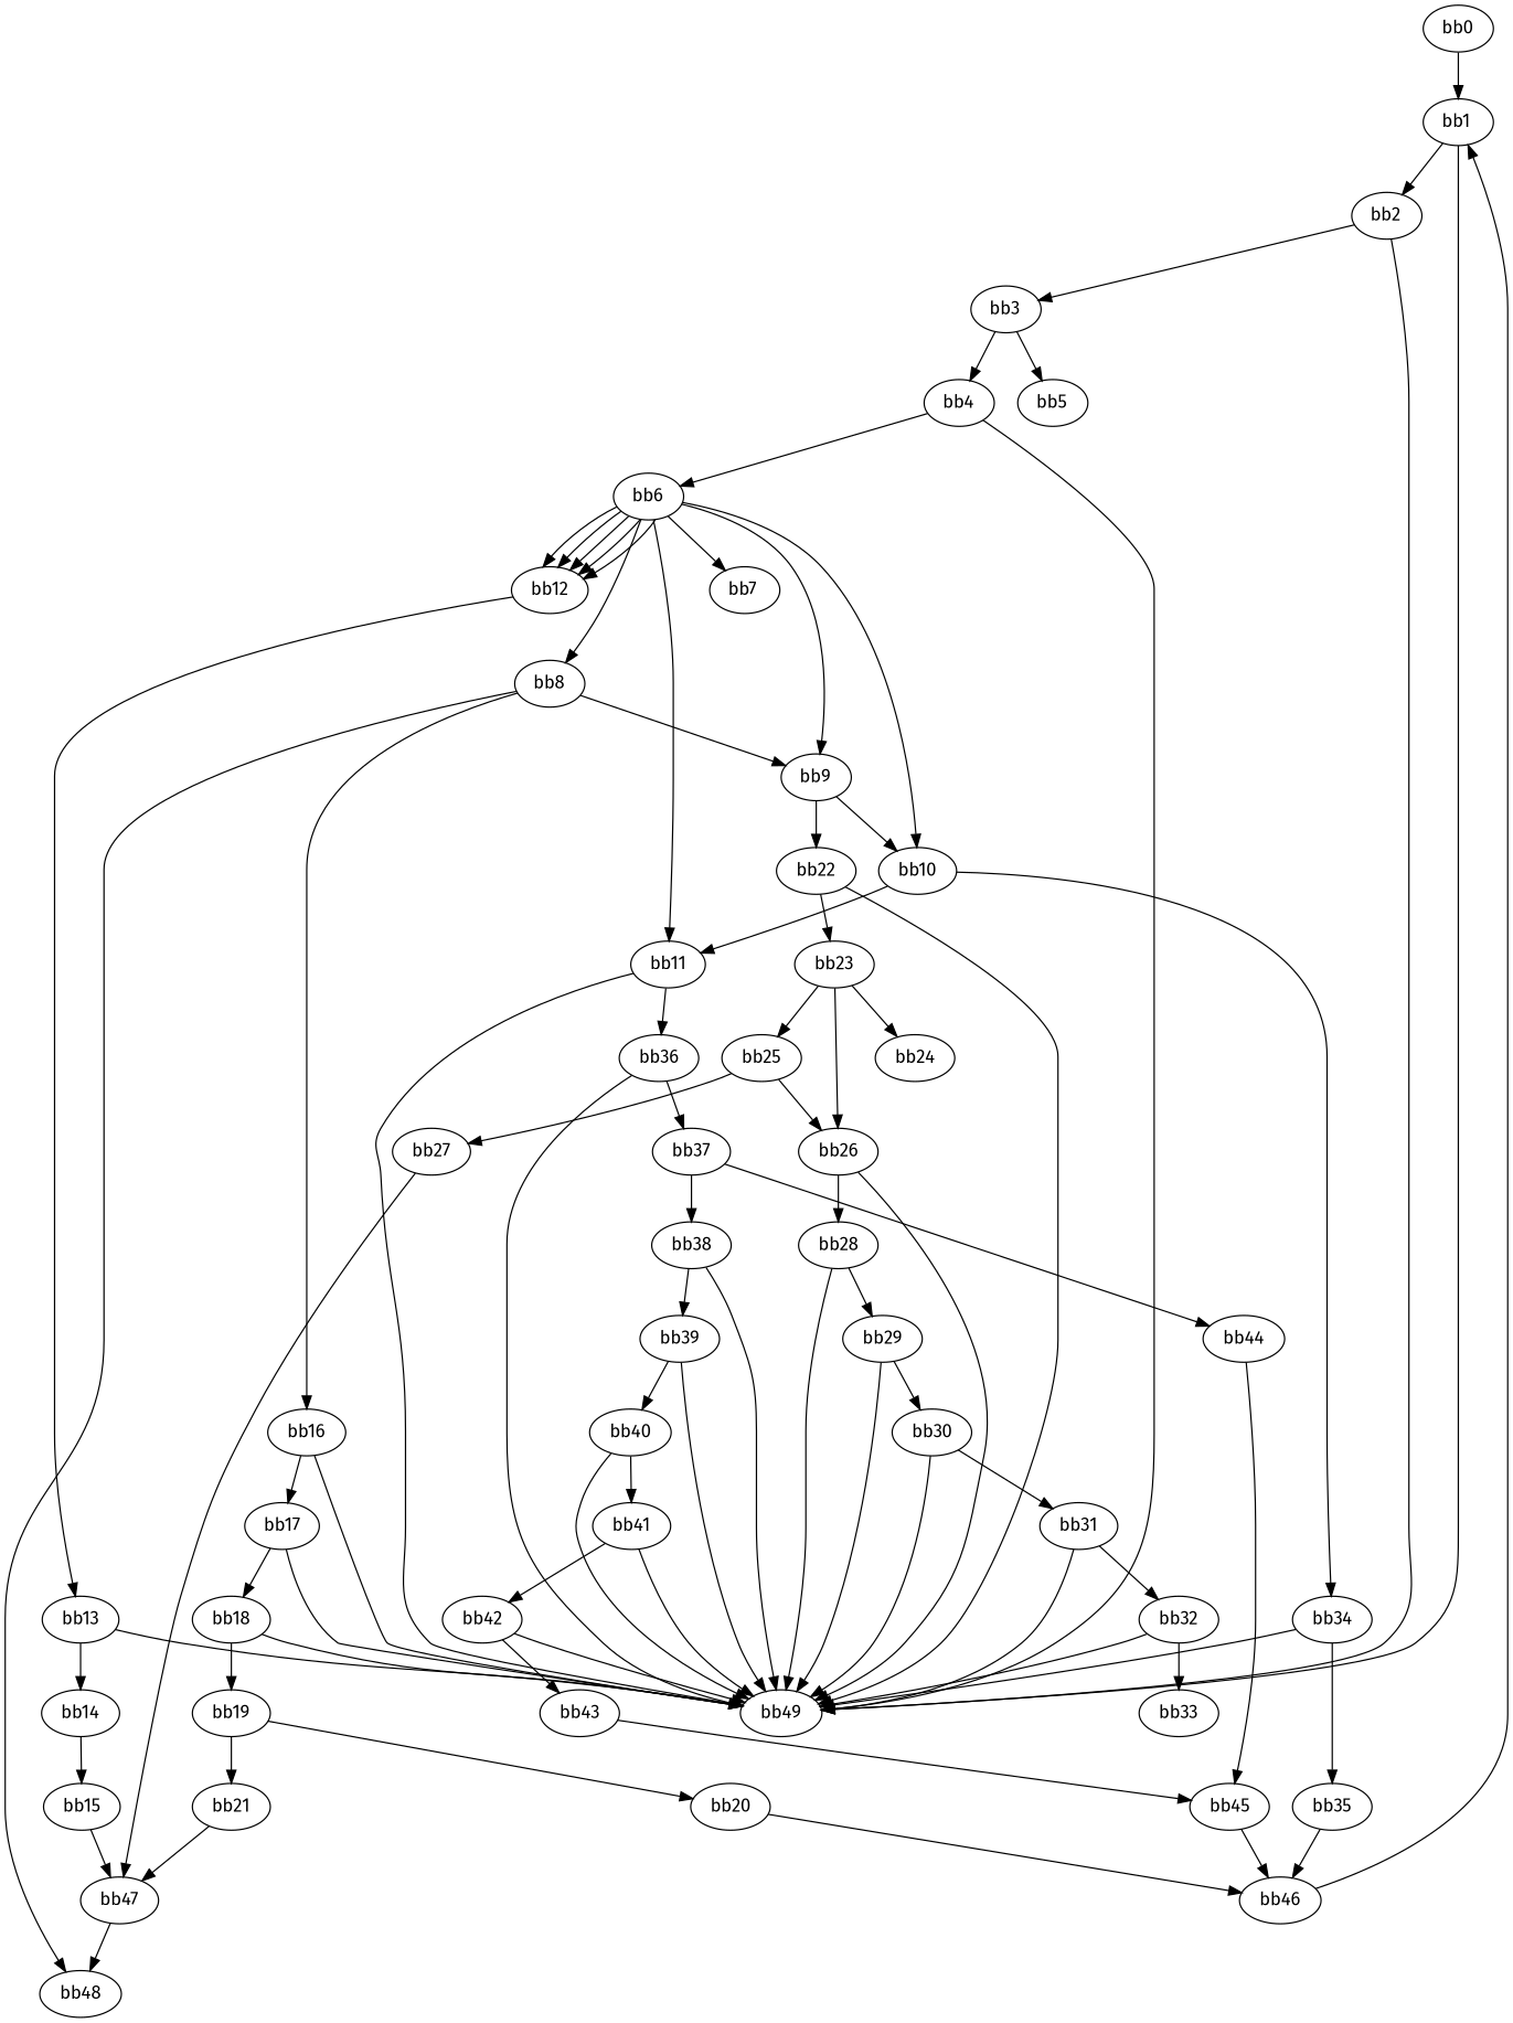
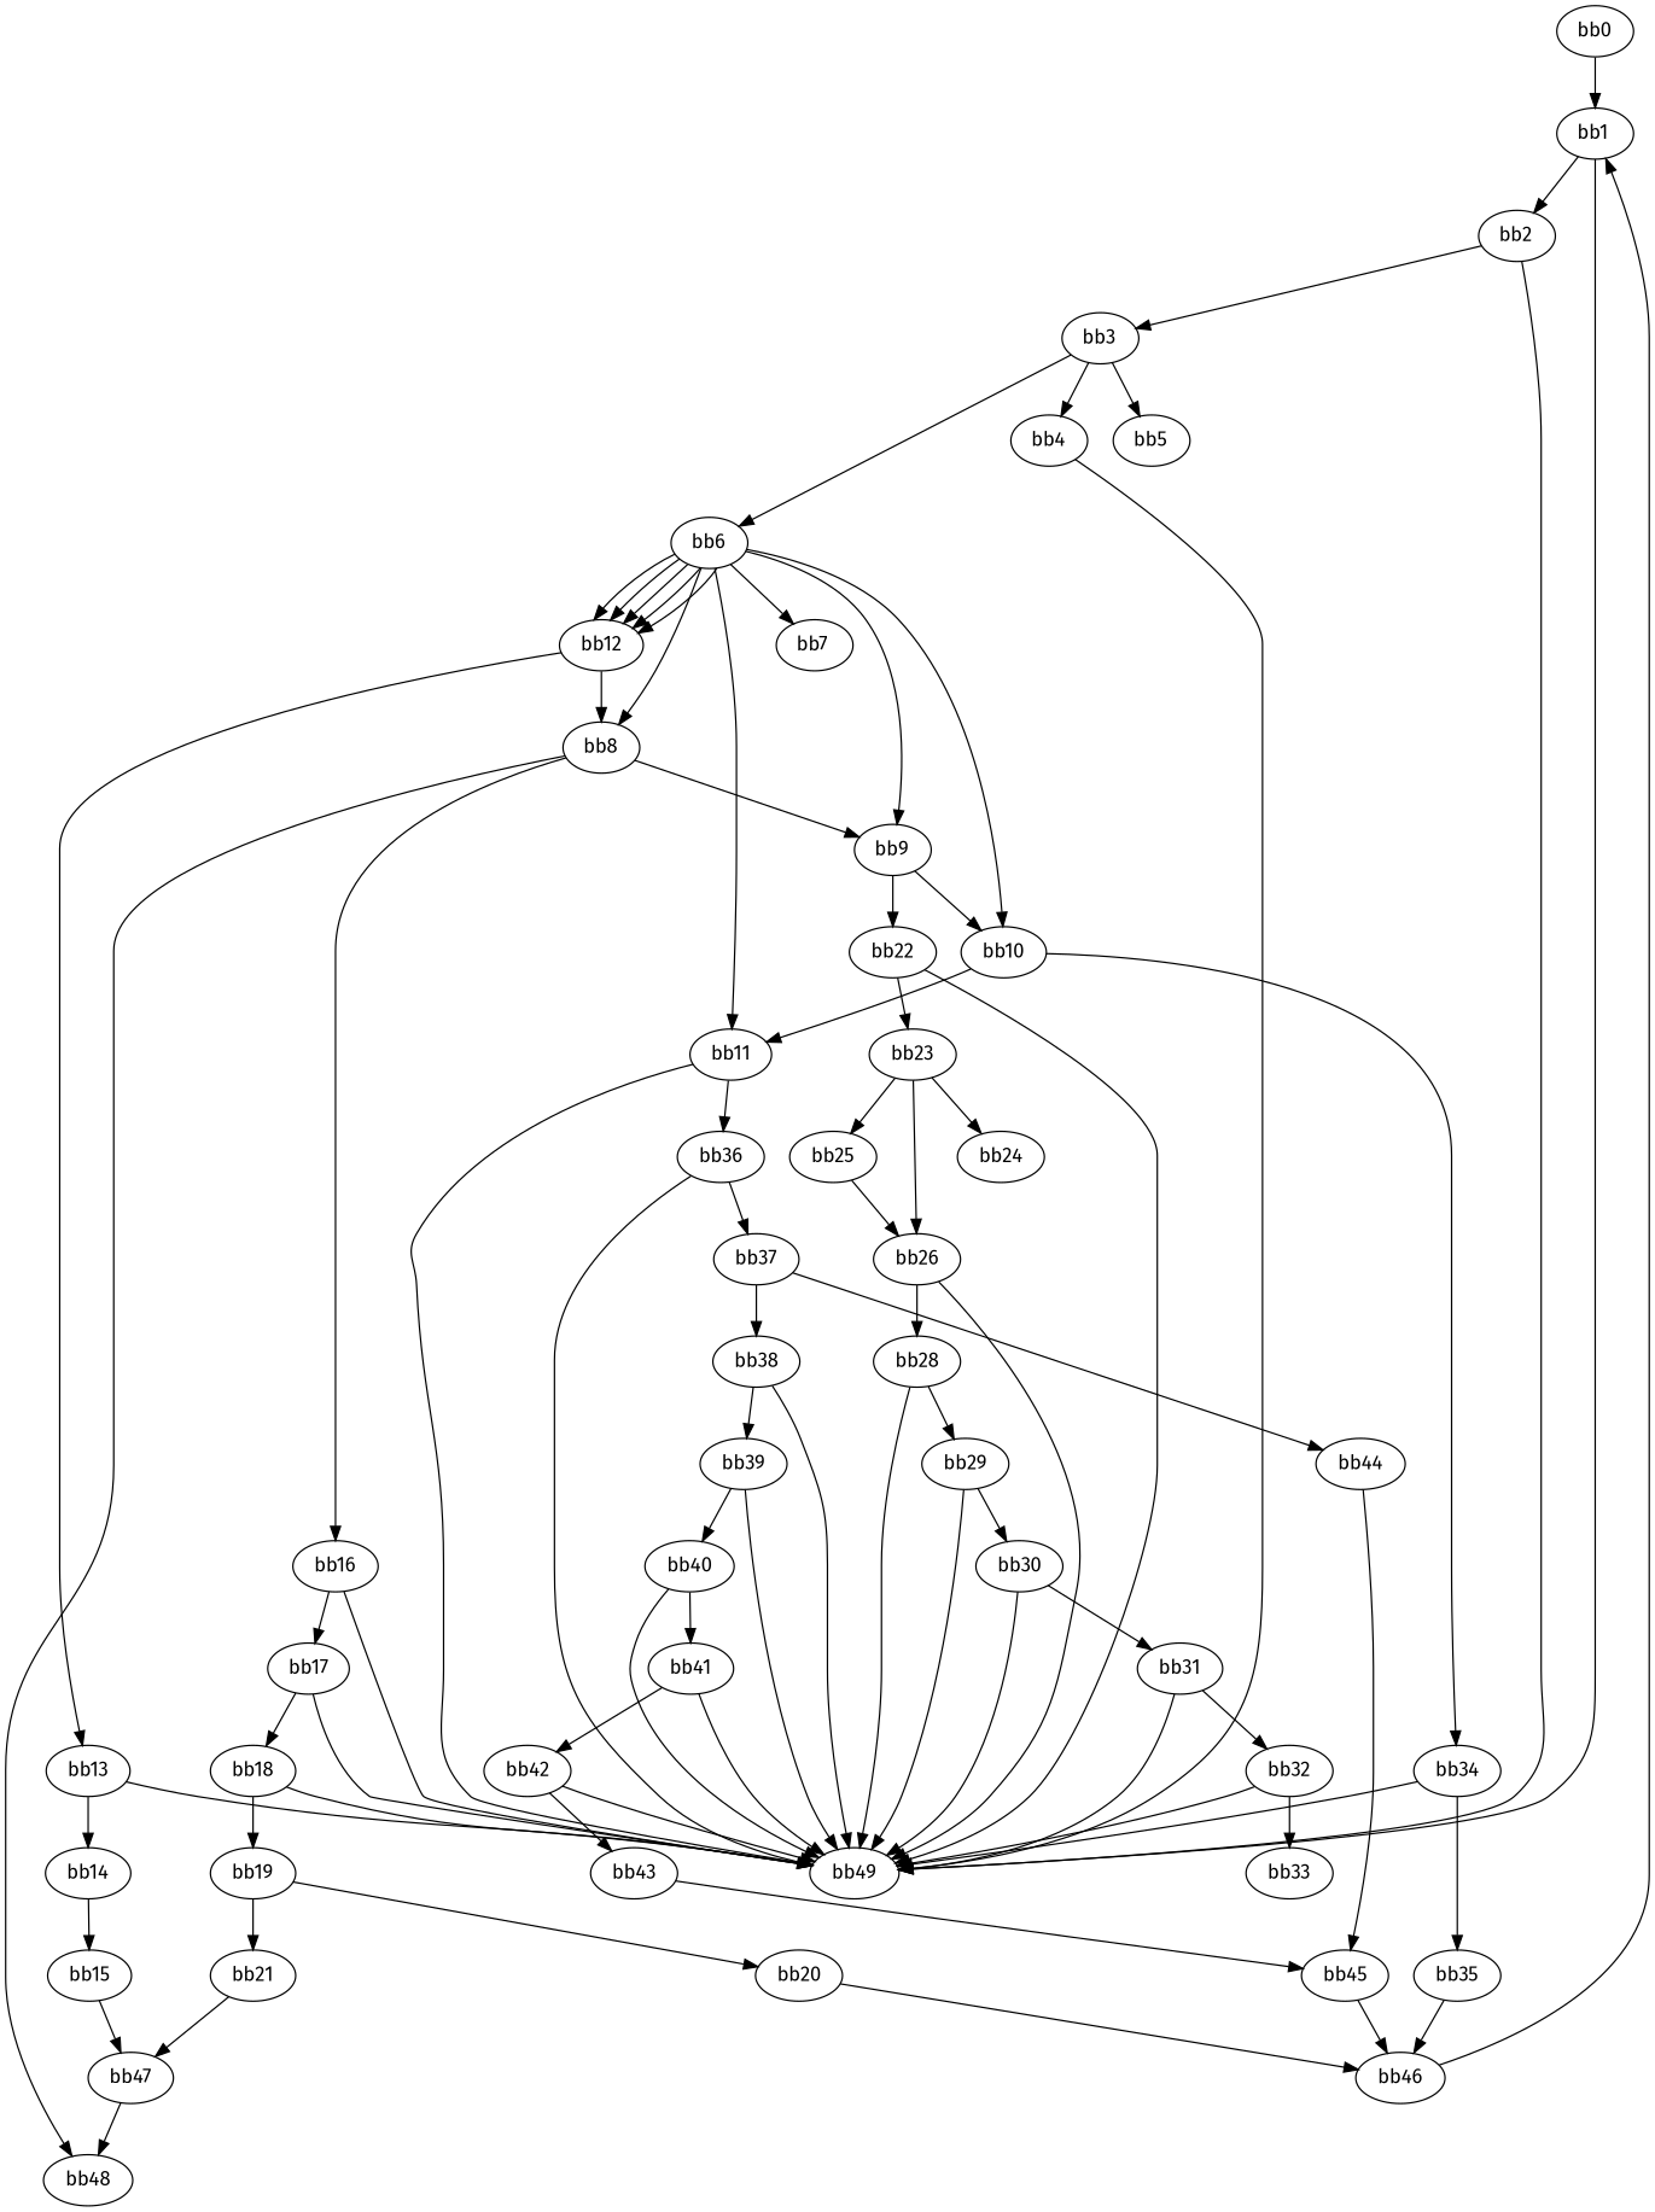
  digraph {
    fontname="Fira Sans"
    node [fontname="Fira Sans"]
    edge [fontname="Fira Sans"]
    n1 [label="bb0\l"]
    n2 [label="bb1\l"]
    n3 [label="bb2\l"]
    n4 [label="bb49\l"]
    n5 [label="bb3\l"]
    n6 [label="bb4\l"]
    n7 [label="bb5\l"]
    n8 [label="bb6\l"]
    n9 [label="bb7\l"]
    n10 [label="bb8\l"]
    n11 [label="bb9\l"]
    n12 [label="bb10\l"]
    n13 [label="bb11\l"]
    n14 [label="bb12\l"]
    n15 [label="bb48\l"]
    n16 [label="bb16\l"]
    n17 [label="bb22\l"]
    n18 [label="bb34\l"]
    n19 [label="bb36\l"]
    n20 [label="bb13\l"]
    n21 [label="bb17\l"]
    n22 [label="bb23\l"]
    n23 [label="bb35\l"]
    n24 [label="bb37\l"]
    n25 [label="bb14\l"]
    n26 [label="bb15\l"]
    n27 [label="bb47\l"]
    n28 [label="bb18\l"]
    n29 [label="bb19\l"]
    n30 [label="bb20\l"]
    n31 [label="bb21\l"]
    n32 [label="bb46\l"]
    n33 [label="bb24\l"]
    n34 [label="bb25\l"]
    n35 [label="bb26\l"]
-   n36 [label="bb27\l"]
    n37 [label="bb28\l"]
    n38 [label="bb29\l"]
    n39 [label="bb30\l"]
    n40 [label="bb31\l"]
    n41 [label="bb32\l"]
    n42 [label="bb33\l"]
    n43 [label="bb38\l"]
    n44 [label="bb44\l"]
    n45 [label="bb39\l"]
    n46 [label="bb45\l"]
    n47 [label="bb40\l"]
    n48 [label="bb41\l"]
    n49 [label="bb42\l"]
    n50 [label="bb43\l"]
    n1 -> n2
    n2 -> n3
    n2 -> n4
    n3 -> n4
    n3 -> n5
    n5 -> n6
    n5 -> n7
    n6 -> n4
-   n6 -> n8
+   n5 -> n8
    n8 -> n9
    n8 -> n10
    n8 -> n11
    n8 -> n12
    n8 -> n13
    n8 -> n14
    n8 -> n14
    n8 -> n14
    n8 -> n14
    n8 -> n14
    n10 -> n11
    n10 -> n15
    n10 -> n16
    n11 -> n12
    n11 -> n17
    n12 -> n13
    n12 -> n18
    n13 -> n4
    n13 -> n19
+   n14 -> n10
    n14 -> n20
    n16 -> n4
    n16 -> n21
    n17 -> n4
    n17 -> n22
    n18 -> n4
    n18 -> n23
    n19 -> n4
    n19 -> n24
    n20 -> n4
    n20 -> n25
    n21 -> n4
    n21 -> n28
    n22 -> n33
    n22 -> n34
    n22 -> n35
    n23 -> n32
    n24 -> n43
    n24 -> n44
    n25 -> n26
    n26 -> n27
    n27 -> n15
    n28 -> n4
    n28 -> n29
    n29 -> n30
    n29 -> n31
    n30 -> n32
    n31 -> n27
    n32 -> n2
    n34 -> n35
-   n34 -> n36
    n35 -> n4
    n35 -> n37
-   n36 -> n27
    n37 -> n4
    n37 -> n38
    n38 -> n4
    n38 -> n39
    n39 -> n4
    n39 -> n40
    n40 -> n4
    n40 -> n41
    n41 -> n4
    n41 -> n42
    n43 -> n4
    n43 -> n45
    n44 -> n46
    n45 -> n4
    n45 -> n47
    n46 -> n32
    n47 -> n4
    n47 -> n48
    n48 -> n4
    n48 -> n49
    n49 -> n4
    n49 -> n50
    n50 -> n46
  }
